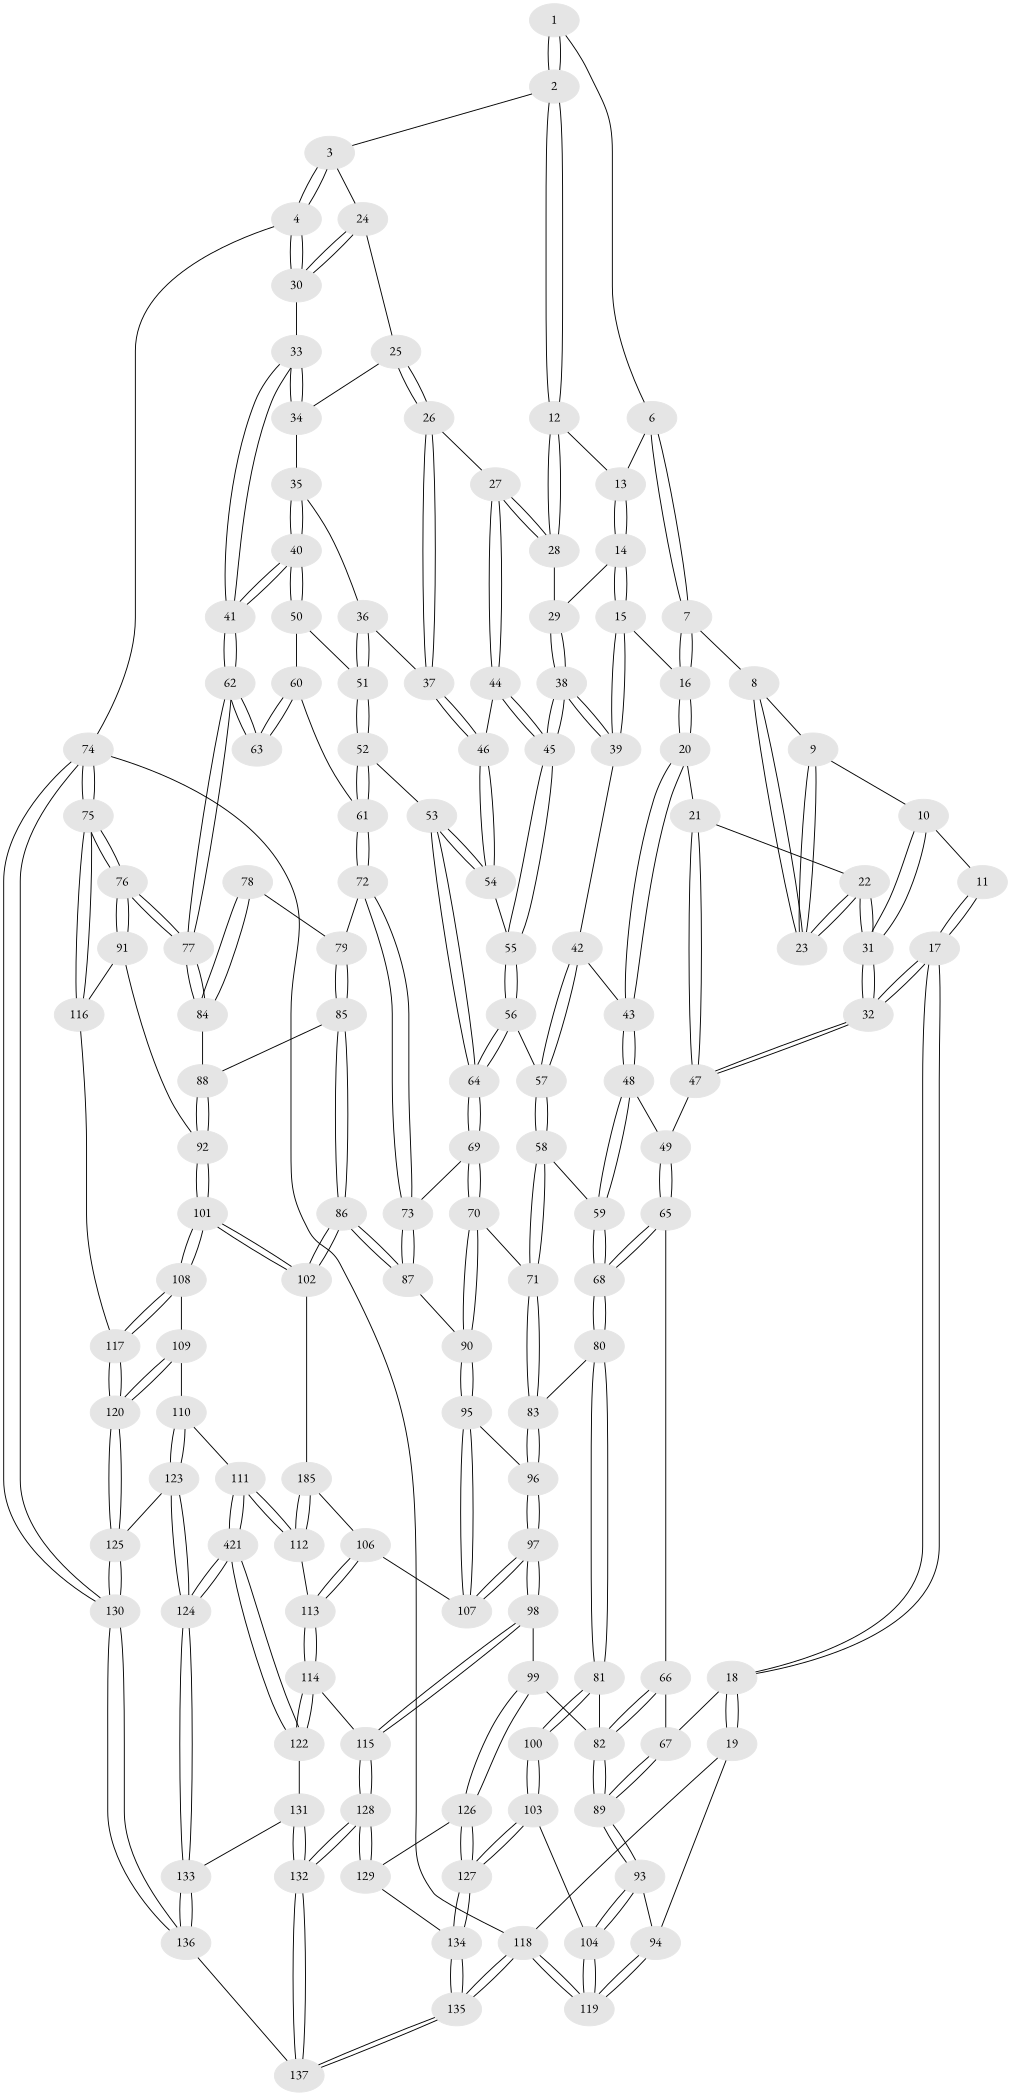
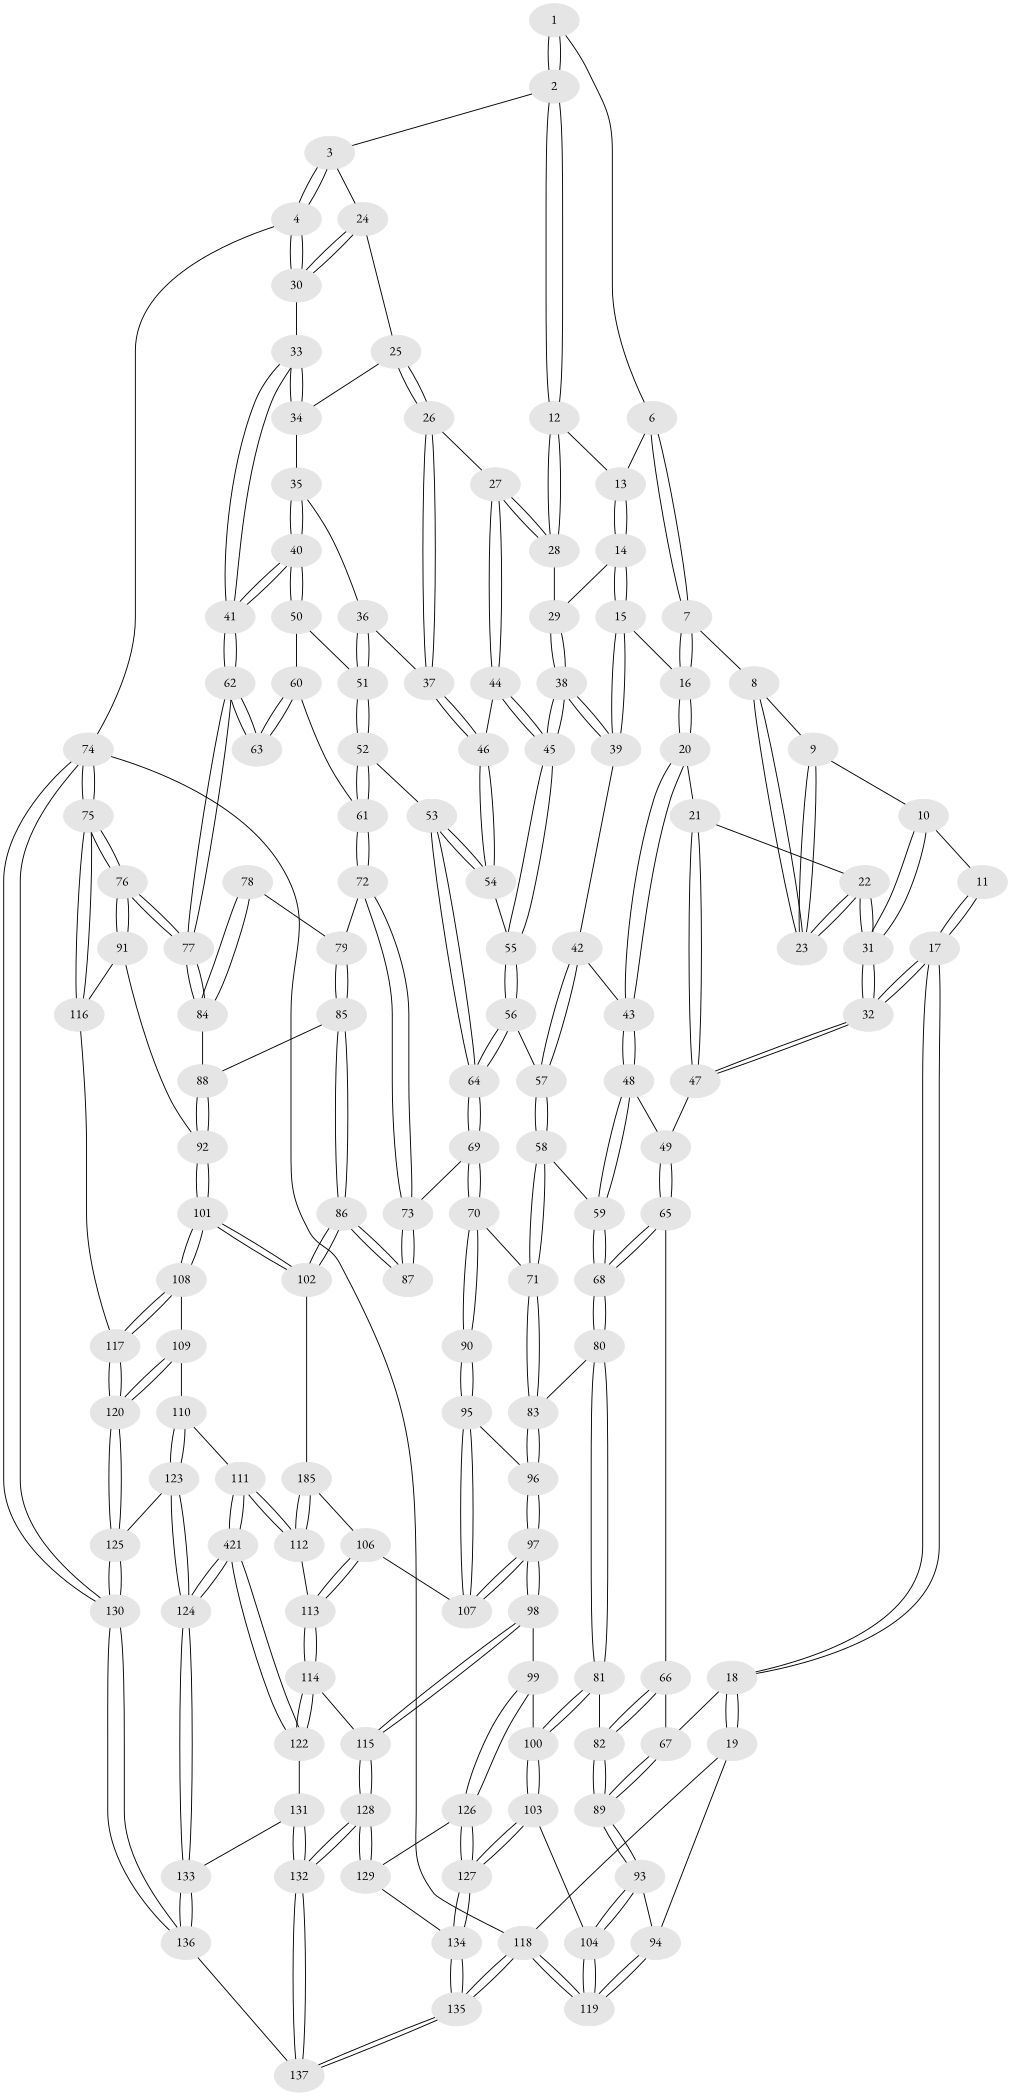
  graph {
    fontname="EB Garamond"
    node [color=gray90 fontname="EB Garamond" style=filled]
    edge [fontname="EB Garamond"]
    1
    2
    6
    3
    12
    7
    13
    4
    24
    28
    30
    74
    25
    33
    118
    75
    130
    11
    17
    19
    94
    8
    16
    14
    9
    23
    20
    10
    31
    32
    18
    29
    15
    39
    38
    42
    21
    43
    67
    47
    89
    119
    135
    22
    48
    49
    26
    34
    27
    37
    35
    44
    46
    45
    41
    62
    36
    40
    51
    50
    52
    54
    55
    57
    60
    63
    77
    58
    59
    56
    65
    68
    66
    61
    53
    64
    72
    69
    71
    83
    80
    73
    79
    84
    78
    70
    82
    93
    81
    90
    87
    95
    96
    85
    76
    116
    136
    91
    117
    92
    88
    86
    100
    103
    97
    102
    n107 [label=185]
    101
    104
    107
    108
    98
    99
    115
    126
    128
    127
    129
    109
    106
    112
    134
    113
    114
    110
    120
    111
    123
    125
    n130 [label=421]
    124
    122
    131
    132
    137
    133
    1 -- 2
    1 -- 2
    1 -- 6
    2 -- 3
    2 -- 12
    2 -- 12
    6 -- 7
    6 -- 7
    6 -- 13
    3 -- 4
    3 -- 4
    3 -- 24
    12 -- 13
    12 -- 28
    12 -- 28
    7 -- 8
    7 -- 16
    7 -- 16
    13 -- 14
    13 -- 14
    4 -- 30
    4 -- 30
    4 -- 74
    24 -- 30
    24 -- 30
    24 -- 25
    28 -- 29
    30 -- 33
    74 -- 118
    74 -- 75
    74 -- 75
    74 -- 130
    74 -- 130
    25 -- 26
    25 -- 26
    25 -- 34
    33 -- 34
    33 -- 34
    33 -- 41
    33 -- 41
    118 -- 119
    118 -- 119
    118 -- 135
    118 -- 135
    75 -- 76
    75 -- 76
    75 -- 116
    75 -- 116
    130 -- 136
    130 -- 136
    11 -- 17
    11 -- 17
    17 -- 32
    17 -- 32
    17 -- 18
    17 -- 18
    19 -- 118
    19 -- 94
    94 -- 119
    94 -- 119
    8 -- 9
    8 -- 23
    8 -- 23
    16 -- 20
    16 -- 20
    14 -- 29
    14 -- 15
    14 -- 15
    9 -- 23
    9 -- 23
    9 -- 10
    20 -- 21
    20 -- 43
    20 -- 43
    10 -- 11
    10 -- 31
    10 -- 31
    31 -- 32
    31 -- 32
    32 -- 47
    32 -- 47
    18 -- 19
    18 -- 19
    18 -- 67
    29 -- 38
    29 -- 38
    15 -- 16
    15 -- 39
    15 -- 39
    39 -- 42
    38 -- 39
    38 -- 39
    38 -- 45
    38 -- 45
    42 -- 43
    42 -- 57
    42 -- 57
    21 -- 47
    21 -- 47
    21 -- 22
    43 -- 48
    43 -- 48
    67 -- 89
    67 -- 89
    47 -- 49
    89 -- 93
    89 -- 93
    135 -- 137
    135 -- 137
    22 -- 23
    22 -- 23
    22 -- 31
    22 -- 31
    48 -- 49
    48 -- 59
    48 -- 59
    49 -- 65
    49 -- 65
    26 -- 27
    26 -- 37
    26 -- 37
    34 -- 35
    27 -- 28
    27 -- 28
    27 -- 44
    27 -- 44
    37 -- 46
    37 -- 46
    35 -- 36
    35 -- 40
    35 -- 40
    44 -- 46
    44 -- 45
    44 -- 45
    46 -- 54
    46 -- 54
    45 -- 55
    45 -- 55
    41 -- 62
    41 -- 62
    62 -- 63
    62 -- 63
    62 -- 77
    62 -- 77
    36 -- 37
    36 -- 51
    36 -- 51
    40 -- 41
    40 -- 41
    40 -- 50
    40 -- 50
    51 -- 52
    51 -- 52
    50 -- 51
    50 -- 60
    52 -- 61
    52 -- 61
    52 -- 53
    54 -- 55
    55 -- 56
    55 -- 56
    57 -- 58
    57 -- 58
    60 -- 63
    60 -- 63
    60 -- 61
    77 -- 84
    77 -- 84
    58 -- 59
    58 -- 71
    58 -- 71
    59 -- 68
    59 -- 68
    56 -- 57
    56 -- 64
    56 -- 64
    65 -- 68
    65 -- 68
    65 -- 66
    68 -- 80
    68 -- 80
    66 -- 67
    66 -- 82
    66 -- 82
    61 -- 72
    61 -- 72
    53 -- 54
    53 -- 54
    53 -- 64
    53 -- 64
    64 -- 69
    64 -- 69
    72 -- 73
    72 -- 73
    72 -- 79
    69 -- 73
    69 -- 70
    69 -- 70
    71 -- 83
    71 -- 83
    83 -- 96
    83 -- 96
    80 -- 83
    80 -- 81
    80 -- 81
    73 -- 87
    73 -- 87
    79 -- 85
    79 -- 85
    84 -- 88
    78 -- 79
    78 -- 84
    78 -- 84
    70 -- 71
    70 -- 90
    70 -- 90
    82 -- 89
    82 -- 89
    93 -- 94
    93 -- 104
    93 -- 104
    81 -- 82
    81 -- 100
    81 -- 100
    90 -- 95
    90 -- 95
-   87 -- 90
    95 -- 96
    95 -- 107
    95 -- 107
    96 -- 97
    96 -- 97
    85 -- 88
    85 -- 86
    85 -- 86
    76 -- 77
    76 -- 77
    76 -- 91
    76 -- 91
    116 -- 117
    136 -- 137
    91 -- 116
    91 -- 92
    117 -- 120
    117 -- 120
    92 -- 101
    92 -- 101
    88 -- 92
    88 -- 92
    86 -- 87
    86 -- 87
    86 -- 102
    86 -- 102
    100 -- 103
    100 -- 103
    103 -- 104
    103 -- 127
    103 -- 127
    97 -- 107
    97 -- 107
    97 -- 98
    97 -- 98
    102 -- n107
    n107 -- 106
    n107 -- 112
    n107 -- 112
    101 -- 102
    101 -- 102
    101 -- 108
    101 -- 108
    104 -- 119
    104 -- 119
    108 -- 117
    108 -- 117
    108 -- 109
    98 -- 99
    98 -- 115
    98 -- 115
-   99 -- 82
+   99 -- 100
    99 -- 126
    99 -- 126
    115 -- 128
    115 -- 128
    126 -- 127
    126 -- 127
    126 -- 129
    128 -- 129
    128 -- 129
    128 -- 132
    128 -- 132
    127 -- 134
    127 -- 134
    129 -- 134
    109 -- 110
    109 -- 120
    109 -- 120
    106 -- 107
    106 -- 113
    106 -- 113
    112 -- 113
    134 -- 135
    134 -- 135
    113 -- 114
    113 -- 114
    114 -- 115
    114 -- 122
    114 -- 122
    110 -- 111
    110 -- 123
    110 -- 123
    120 -- 125
    120 -- 125
    111 -- 112
    111 -- 112
    111 -- n130
    111 -- n130
    123 -- 125
    123 -- 124
    123 -- 124
    125 -- 130
    125 -- 130
    n130 -- 124
    n130 -- 124
    n130 -- 122
    n130 -- 122
    124 -- 133
    124 -- 133
    122 -- 131
    131 -- 132
    131 -- 132
    131 -- 133
    132 -- 137
    132 -- 137
    133 -- 136
    133 -- 136
  }
